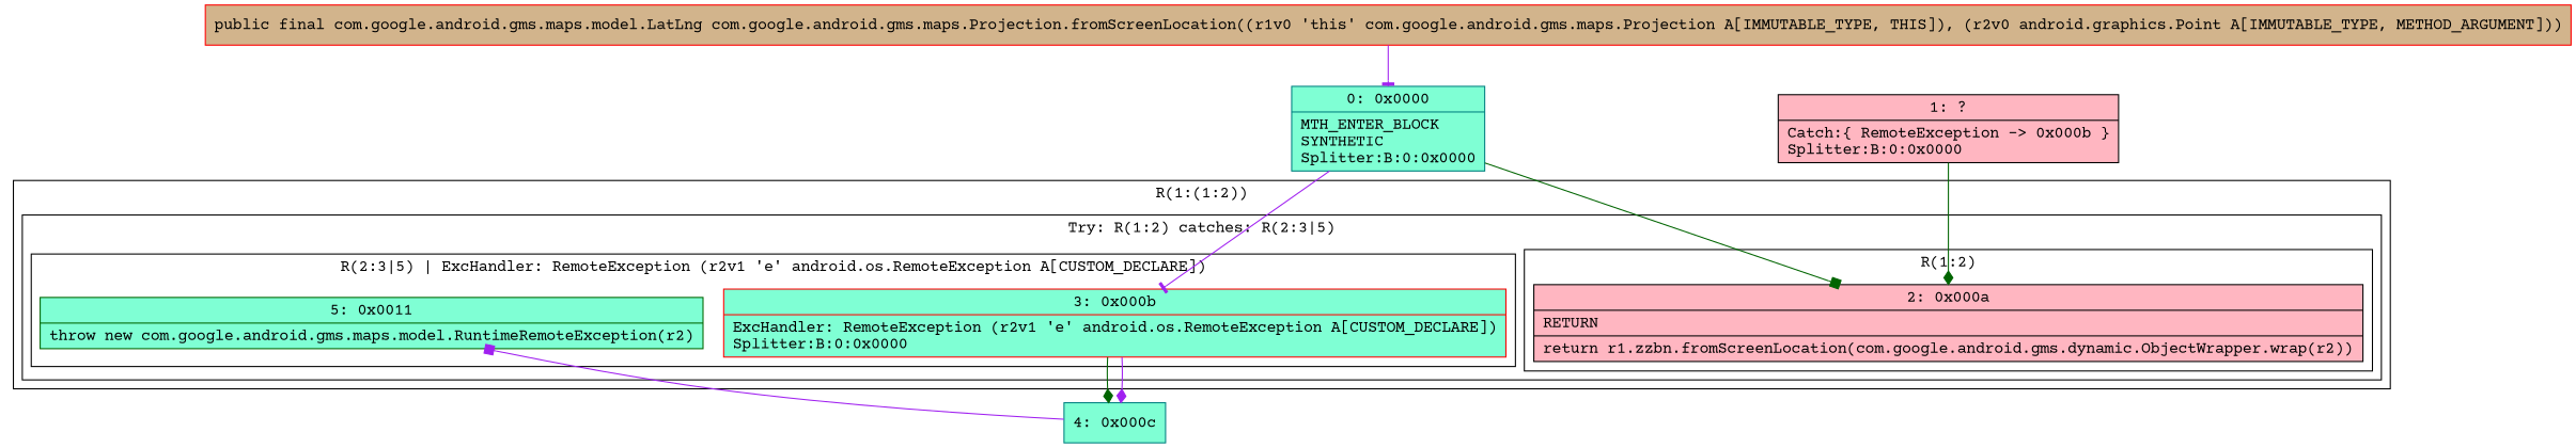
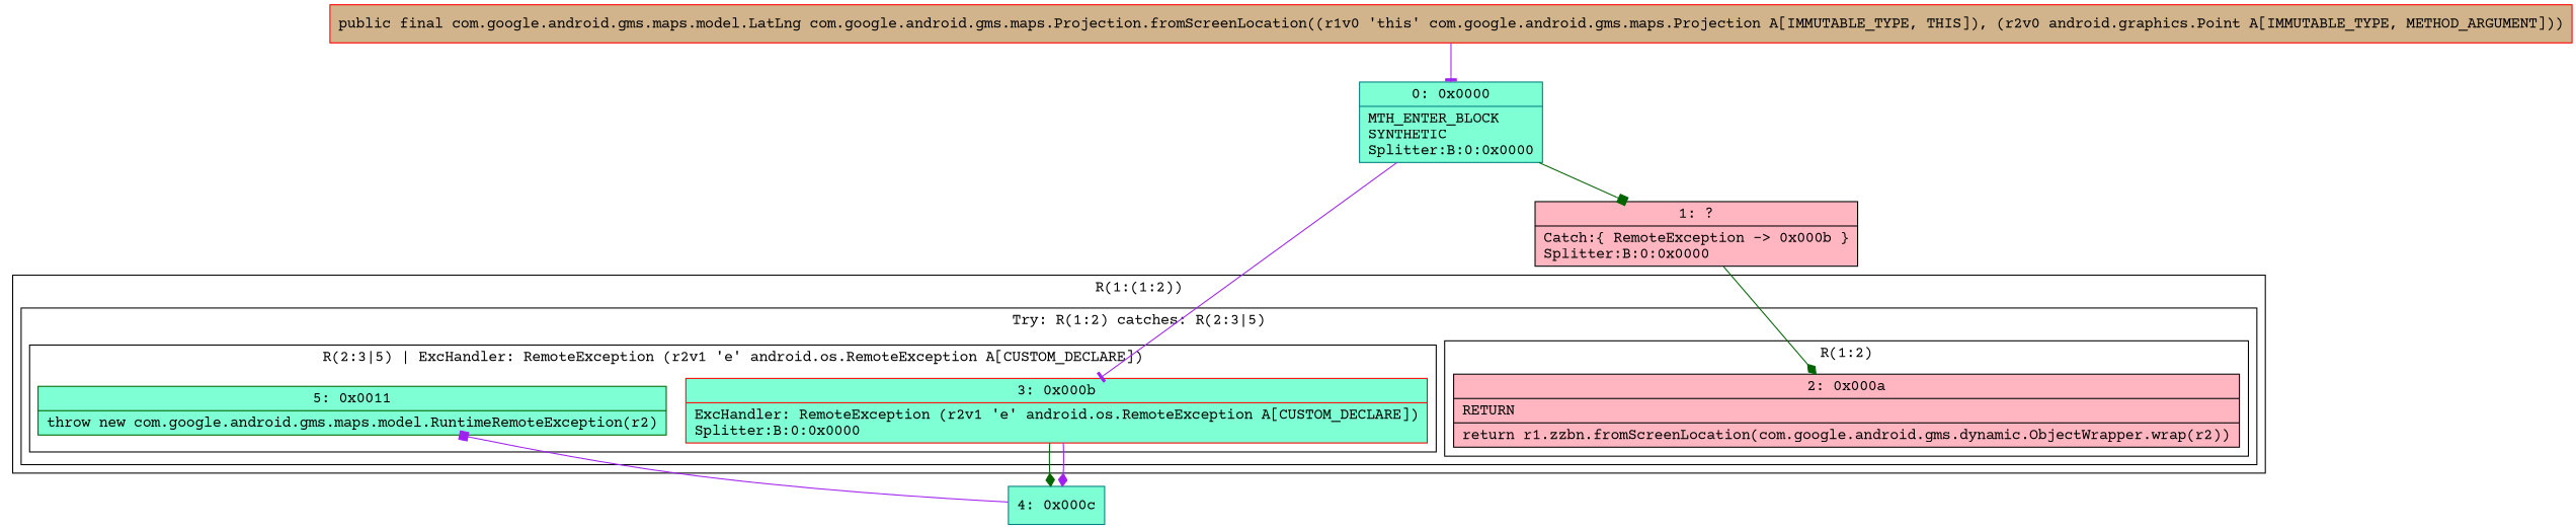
  digraph {
    fontname="Courier Prime"
    node [color=black fillcolor=aquamarine fontname="Courier Prime" shape=record style=filled]
    edge [arrowhead=diamond color=purple fontname="Courier Prime"]
    n1 [fillcolor=lightpink label="{2\:\ 0x000a|RETURN\l|return r1.zzbn.fromScreenLocation(com.google.android.gms.dynamic.ObjectWrapper.wrap(r2))\l}"]
    n2 [color=red label="{3\:\ 0x000b|ExcHandler: RemoteException (r2v1 'e' android.os.RemoteException A[CUSTOM_DECLARE])\lSplitter:B:0:0x0000\l}"]
    n3 [color=darkgreen label="{5\:\ 0x0011|throw new com.google.android.gms.maps.model.RuntimeRemoteException(r2)\l}"]
    n4 [color=teal label="{4\:\ 0x000c}"]
    n5 [color=teal label="{0\:\ 0x0000|MTH_ENTER_BLOCK\lSYNTHETIC\lSplitter:B:0:0x0000\l}"]
    n6 [fillcolor=lightpink label="{1\:\ ?|Catch:\{ RemoteException \-\> 0x000b \}\lSplitter:B:0:0x0000\l}"]
    n7 [color=red fillcolor=tan label="{public final com.google.android.gms.maps.model.LatLng com.google.android.gms.maps.Projection.fromScreenLocation((r1v0 'this' com.google.android.gms.maps.Projection A[IMMUTABLE_TYPE, THIS]), (r2v0 android.graphics.Point A[IMMUTABLE_TYPE, METHOD_ARGUMENT])) }"]
    subgraph cluster_1 {
      label="R(1:(1:2))"
      subgraph cluster_2 {
        label="Try: R(1:2) catches: R(2:3|5)"
        subgraph cluster_3 {
          label="R(1:2)"
          n1
        }
        subgraph cluster_4 {
          label="R(2:3|5) | ExcHandler: RemoteException (r2v1 'e' android.os.RemoteException A[CUSTOM_DECLARE])\l"
          n2
          n3
        }
      }
    }
    subgraph cluster_5 {
      label="R(2:3|5) | ExcHandler: RemoteException (r2v1 'e' android.os.RemoteException A[CUSTOM_DECLARE])\l"
    }
    n2 -> n4 [color=darkgreen]
    n2 -> n4
    n4 -> n3 [arrowhead=box]
    n5 -> n2 [arrowhead=tee]
-   n5 -> n1 [arrowhead=box color=darkgreen]
+   n5 -> n6 [arrowhead=box color=darkgreen]
    n6 -> n1 [color=darkgreen]
    n7 -> n5 [arrowhead=tee]
  }
